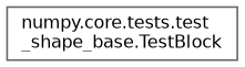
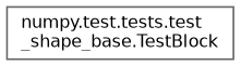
  digraph {
    rankdir=LR
-   n1 [color=grey40 fillcolor=white fontname=Helvetica fontsize=10 height=0.2 label="numpy.core.tests.test\l_shape_base.TestBlock" shape=box style=filled width=0.4]
+   n1 [color=grey40 fillcolor=white fontname=Helvetica fontsize=10 height=0.2 label="numpy.test.tests.test\l_shape_base.TestBlock" shape=box style=filled width=0.4]
  }
